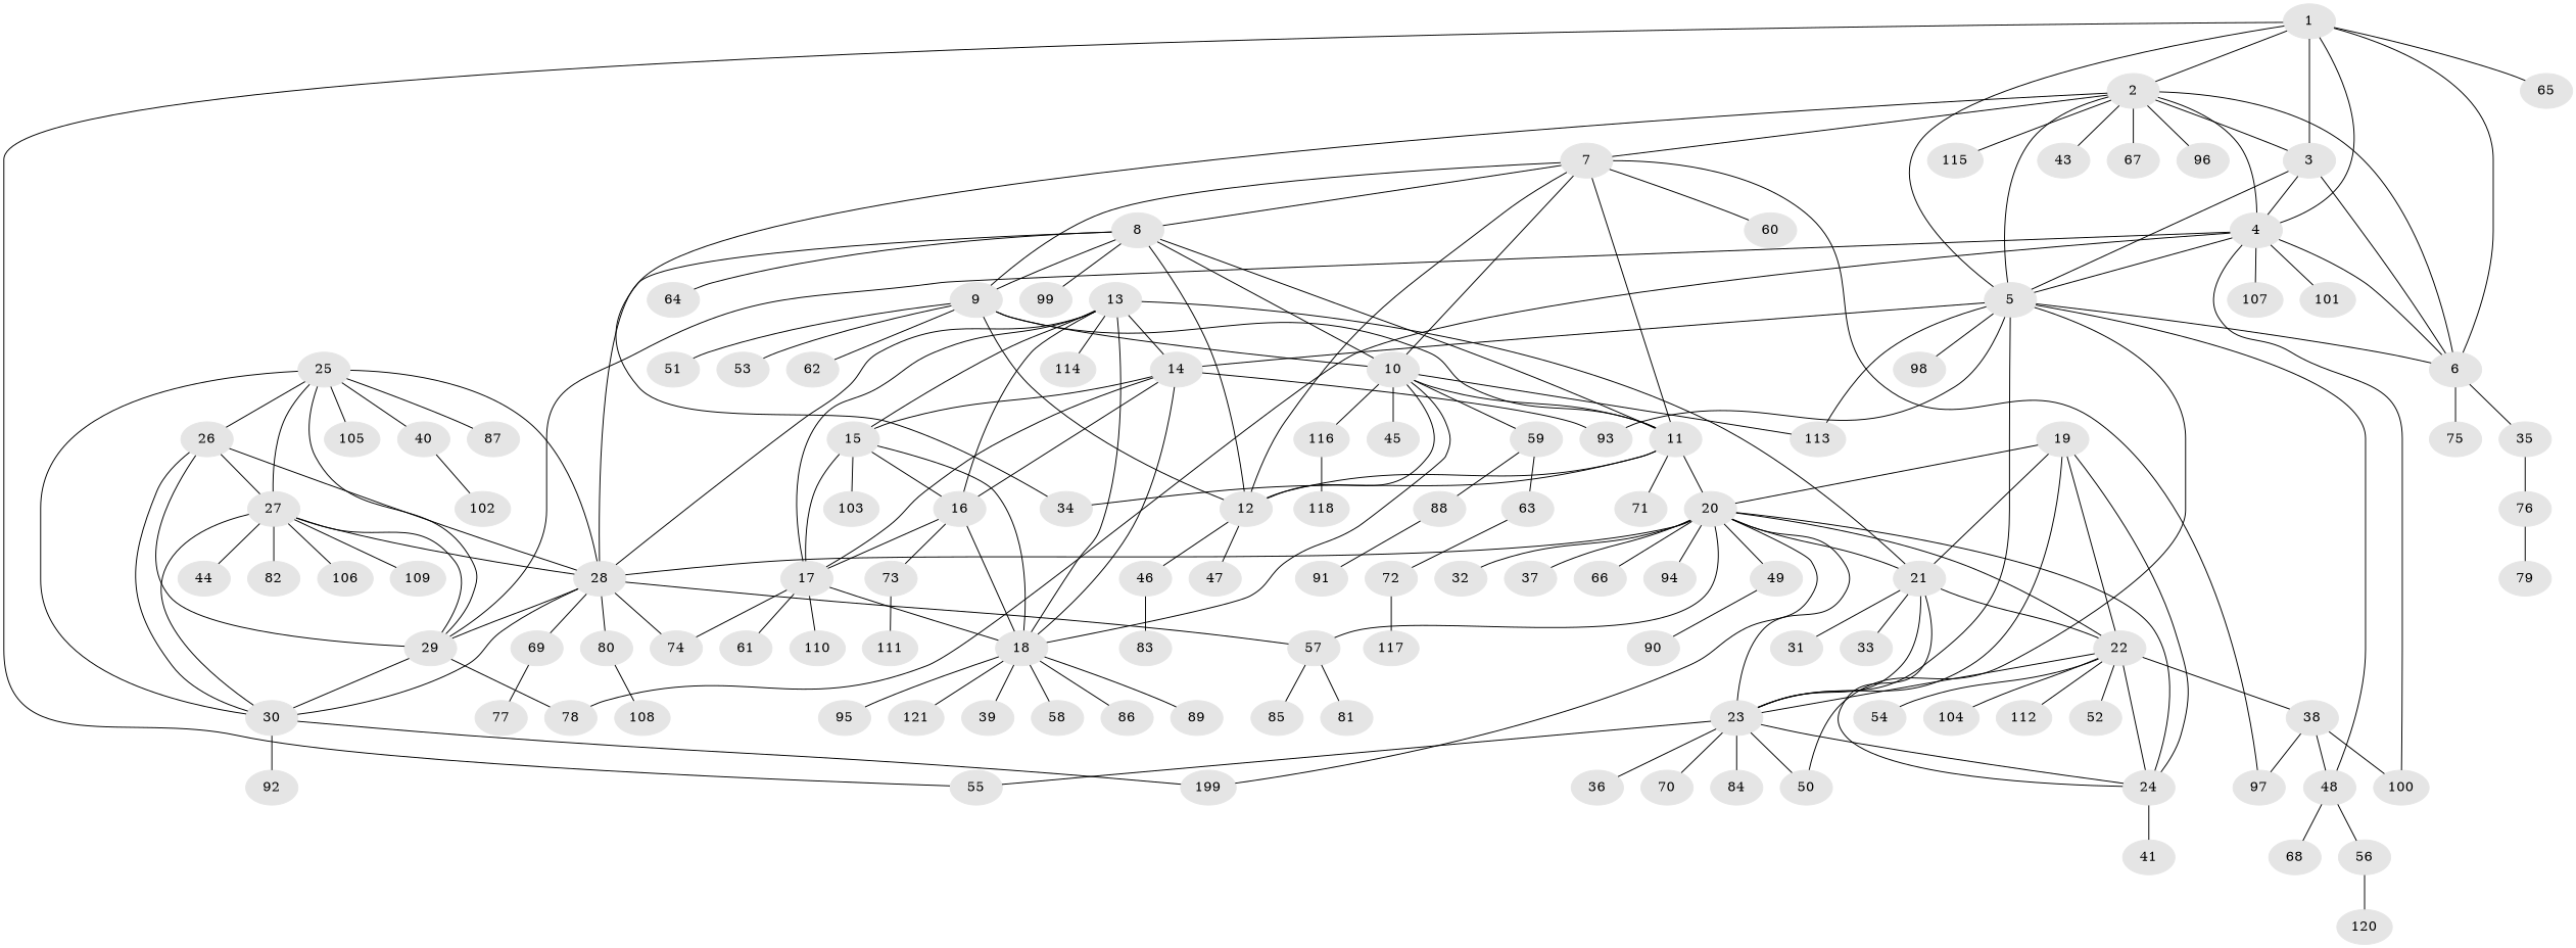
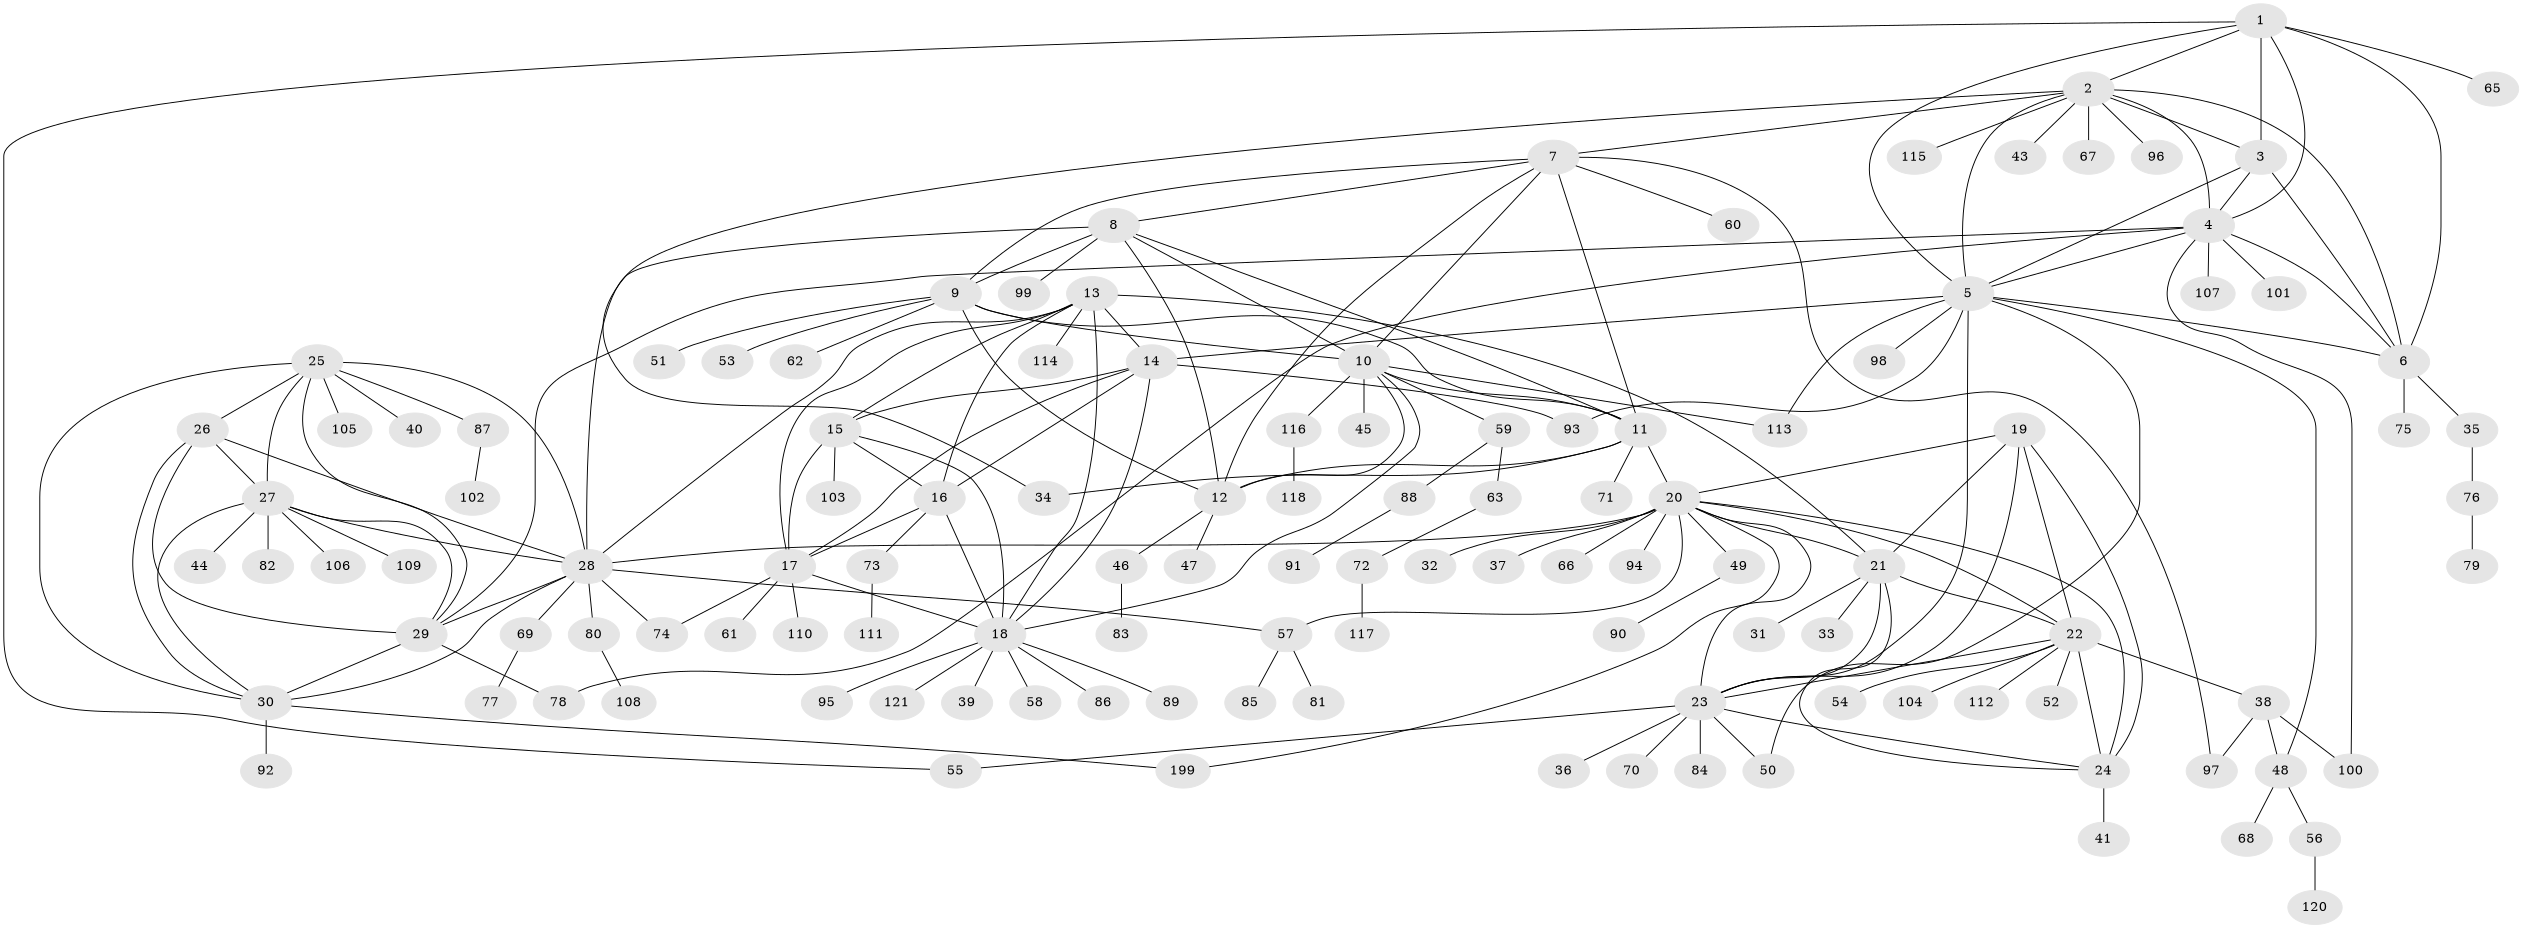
  graph {
    node [color=gray90 style=filled]
    1
    2
    3
    4
    5
    6
    55
    65
    7
    34
    43
    67
    96
    115
    29
    78
    101
    107
    100
    14
    23
    48
    50
    93
    98
    113
    35
    75
    8
    9
    10
    11
    12
    60
    97
    30
    18
    15
    16
    17
    24
    36
    70
    84
    56
    68
    76
    28
-   64
    99
    51
    53
    62
    45
    59
    116
    20
    71
    46
    47
    74
    57
    69
    80
    39
    58
    86
    89
    95
    121
    63
    88
    118
    21
    22
    32
    37
    49
    66
    94
    n81 [label=199]
    83
    13
    114
    103
    73
    61
    110
    31
    33
    111
    19
    38
    52
    54
    104
    112
    41
    90
    81
    85
    25
    26
    27
    40
    87
    105
    44
    82
    106
    109
    92
    102
    77
    108
    79
    120
    72
    91
    117
    1 -- 2
    1 -- 3
    1 -- 4
    1 -- 5
    1 -- 6
    1 -- 55
    1 -- 65
    2 -- 3
    2 -- 4
    2 -- 5
    2 -- 6
    2 -- 7
    2 -- 34
    2 -- 43
    2 -- 67
    2 -- 96
    2 -- 115
    3 -- 4
    3 -- 5
    3 -- 6
    4 -- 5
    4 -- 6
    4 -- 29
    4 -- 78
    4 -- 101
    4 -- 107
    4 -- 100
    5 -- 6
    5 -- 14
    5 -- 23
    5 -- 48
    5 -- 50
    5 -- 93
    5 -- 98
    5 -- 113
    6 -- 35
    6 -- 75
    7 -- 8
    7 -- 9
    7 -- 10
    7 -- 11
    7 -- 12
    7 -- 60
    7 -- 97
    29 -- 78
    29 -- 30
    14 -- 93
    14 -- 18
    14 -- 15
    14 -- 16
    14 -- 17
    23 -- 55
    23 -- 50
    23 -- 24
    23 -- 36
    23 -- 70
    23 -- 84
    48 -- 56
    48 -- 68
    35 -- 76
    8 -- 9
    8 -- 10
    8 -- 11
    8 -- 12
    8 -- 28
-   8 -- 64
    8 -- 99
    9 -- 10
    9 -- 11
    9 -- 12
    9 -- 51
    9 -- 53
    9 -- 62
    10 -- 113
    10 -- 11
    10 -- 12
    10 -- 18
    10 -- 45
    10 -- 59
    10 -- 116
    11 -- 34
    11 -- 12
    11 -- 20
    11 -- 71
    12 -- 46
    12 -- 47
    30 -- n81
    30 -- 92
    18 -- 39
    18 -- 58
    18 -- 86
    18 -- 89
    18 -- 95
    18 -- 121
    15 -- 18
    15 -- 16
    15 -- 17
    15 -- 103
    16 -- 18
    16 -- 17
    16 -- 73
    17 -- 18
    17 -- 74
    17 -- 61
    17 -- 110
    24 -- 41
    56 -- 120
    76 -- 79
    28 -- 29
    28 -- 30
    28 -- 74
    28 -- 57
    28 -- 69
    28 -- 80
    59 -- 63
    59 -- 88
    116 -- 118
    20 -- 23
    20 -- 24
    20 -- 28
    20 -- 57
    20 -- 21
    20 -- 22
    20 -- 32
    20 -- 37
    20 -- 49
    20 -- 66
    20 -- 94
    20 -- n81
    46 -- 83
    57 -- 81
    57 -- 85
    69 -- 77
    80 -- 108
    63 -- 72
    88 -- 91
    21 -- 23
    21 -- 24
    21 -- 22
    21 -- 31
    21 -- 33
    22 -- 23
    22 -- 24
    22 -- 38
    22 -- 52
    22 -- 54
    22 -- 104
    22 -- 112
    49 -- 90
    13 -- 14
    13 -- 18
    13 -- 15
    13 -- 16
    13 -- 17
    13 -- 28
    13 -- 21
    13 -- 114
    73 -- 111
    19 -- 23
    19 -- 24
    19 -- 20
    19 -- 21
    19 -- 22
    38 -- 100
    38 -- 48
    38 -- 97
    25 -- 29
    25 -- 30
    25 -- 28
    25 -- 26
    25 -- 27
    25 -- 40
    25 -- 87
    25 -- 105
    26 -- 29
    26 -- 30
    26 -- 28
    26 -- 27
    27 -- 29
    27 -- 30
    27 -- 28
    27 -- 44
    27 -- 82
    27 -- 106
    27 -- 109
-   40 -- 102
+   87 -- 102
    72 -- 117
  }
